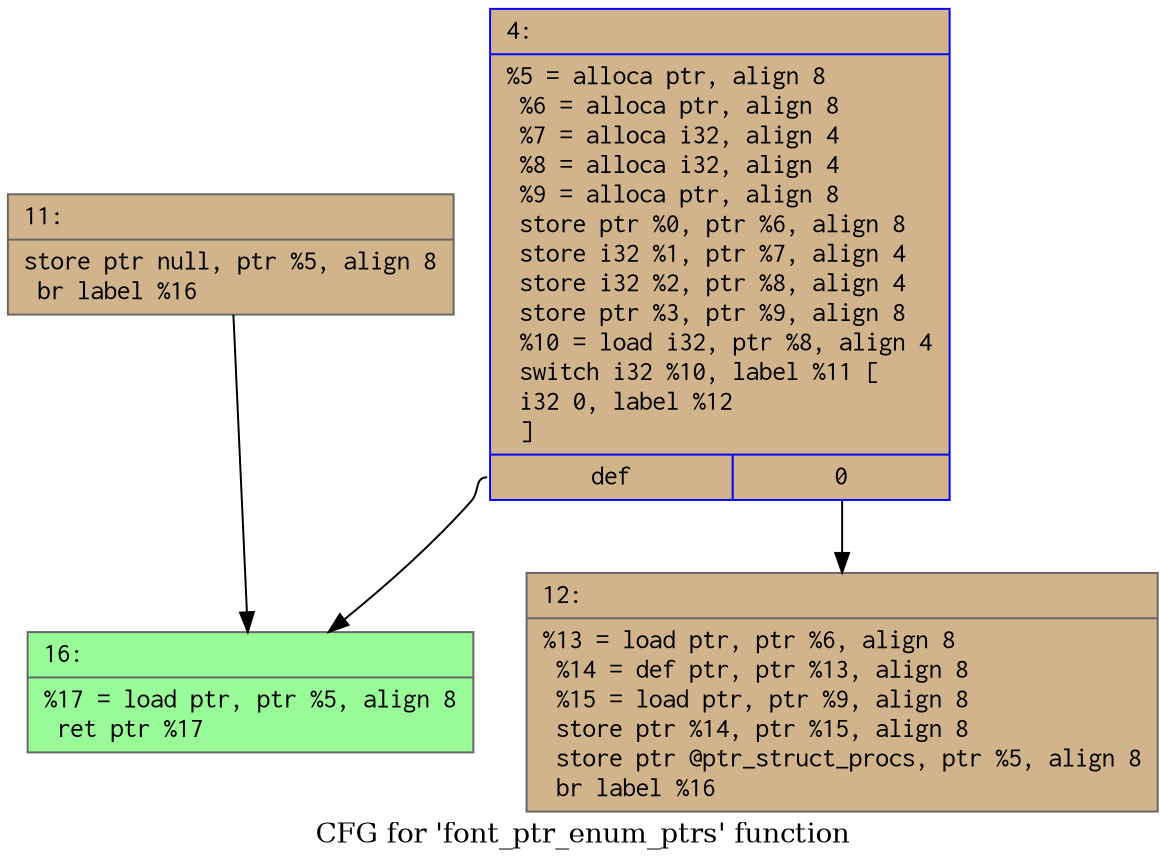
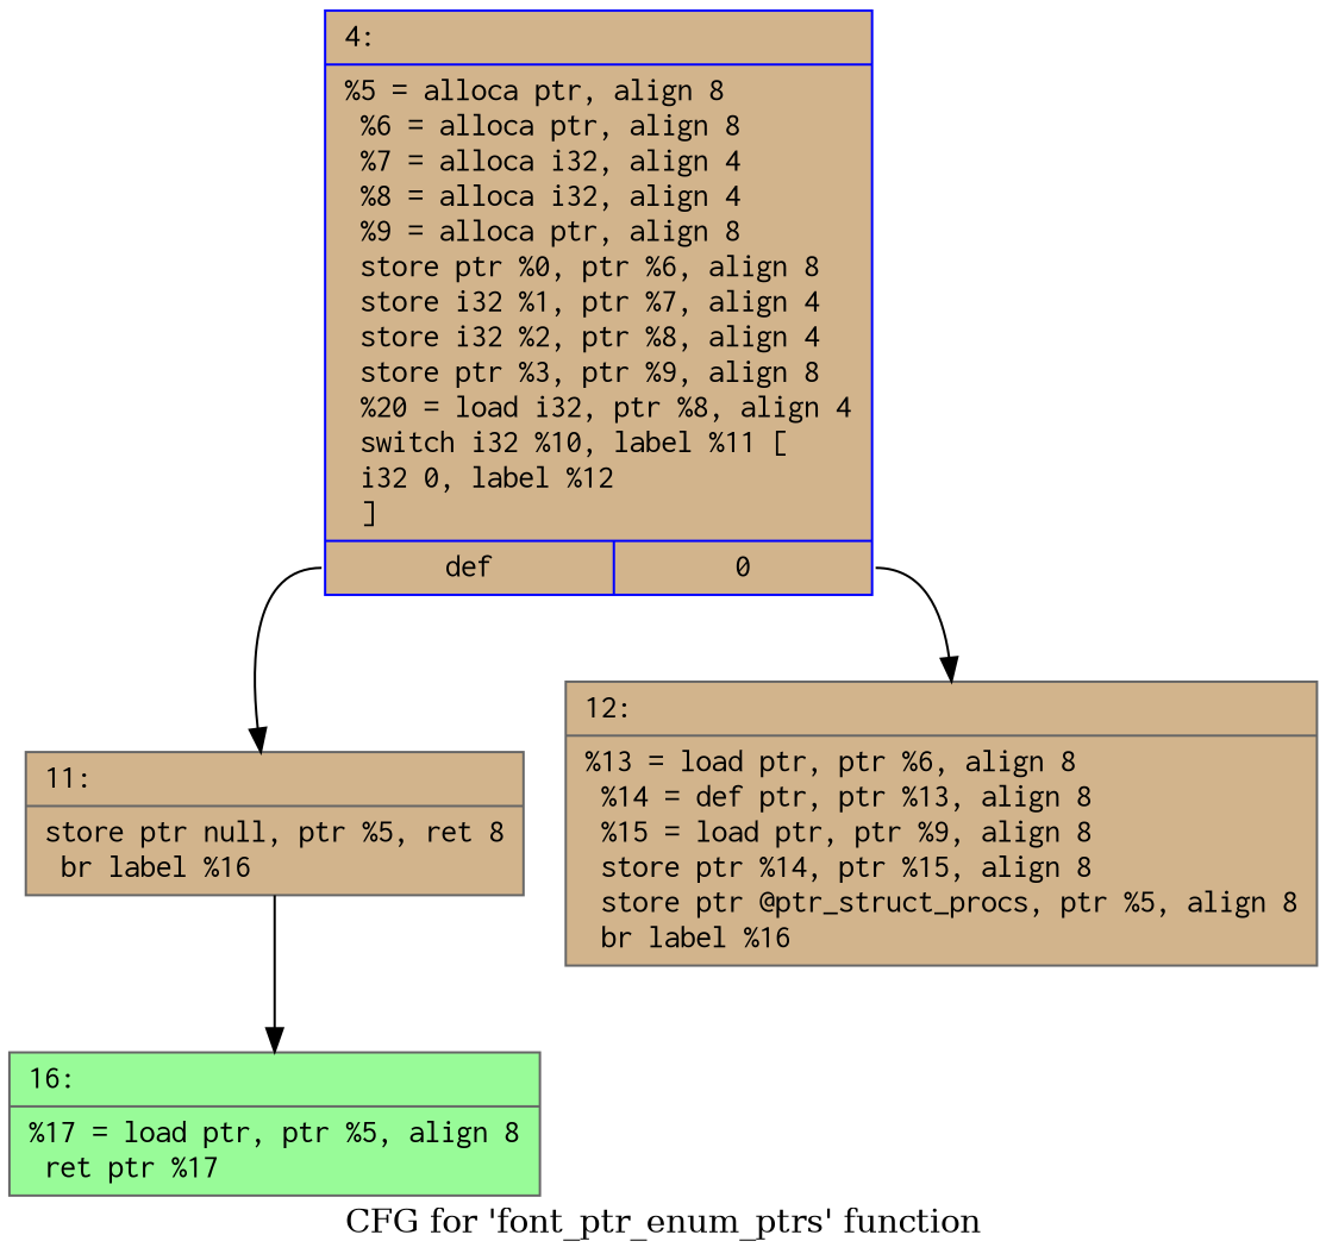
  digraph {
    label="CFG for 'font_ptr_enum_ptrs' function"
    node [color=gray40 fillcolor=tan fontname=Courier shape=record style=filled]
-   n1 [color=blue label="{4:\l|  %5 = alloca ptr, align 8\l  %6 = alloca ptr, align 8\l  %7 = alloca i32, align 4\l  %8 = alloca i32, align 4\l  %9 = alloca ptr, align 8\l  store ptr %0, ptr %6, align 8\l  store i32 %1, ptr %7, align 4\l  store i32 %2, ptr %8, align 4\l  store ptr %3, ptr %9, align 8\l  %10 = load i32, ptr %8, align 4\l  switch i32 %10, label %11 [\l    i32 0, label %12\l  ]\l|{<s0>def|<s1>0}}"]
-   n2 [label="{11:\l|  store ptr null, ptr %5, align 8\l  br label %16\l}"]
+   n1 [color=blue label="{4:\l|  %5 = alloca ptr, align 8\l  %6 = alloca ptr, align 8\l  %7 = alloca i32, align 4\l  %8 = alloca i32, align 4\l  %9 = alloca ptr, align 8\l  store ptr %0, ptr %6, align 8\l  store i32 %1, ptr %7, align 4\l  store i32 %2, ptr %8, align 4\l  store ptr %3, ptr %9, align 8\l  %20 = load i32, ptr %8, align 4\l  switch i32 %10, label %11 [\l    i32 0, label %12\l  ]\l|{<s0>def|<s1>0}}"]
+   n2 [label="{11:\l|  store ptr null, ptr %5, ret 8\l  br label %16\l}"]
    n3 [label="{12:\l|  %13 = load ptr, ptr %6, align 8\l  %14 = def ptr, ptr %13, align 8\l  %15 = load ptr, ptr %9, align 8\l  store ptr %14, ptr %15, align 8\l  store ptr @ptr_struct_procs, ptr %5, align 8\l  br label %16\l}"]
    n4 [fillcolor=palegreen label="{16:\l|  %17 = load ptr, ptr %5, align 8\l  ret ptr %17\l}"]
-   n1 -> n4 [tailport=s0]
+   n1 -> n2 [tailport=s0]
    n1 -> n3 [tailport=s1]
    n2 -> n4
  }
